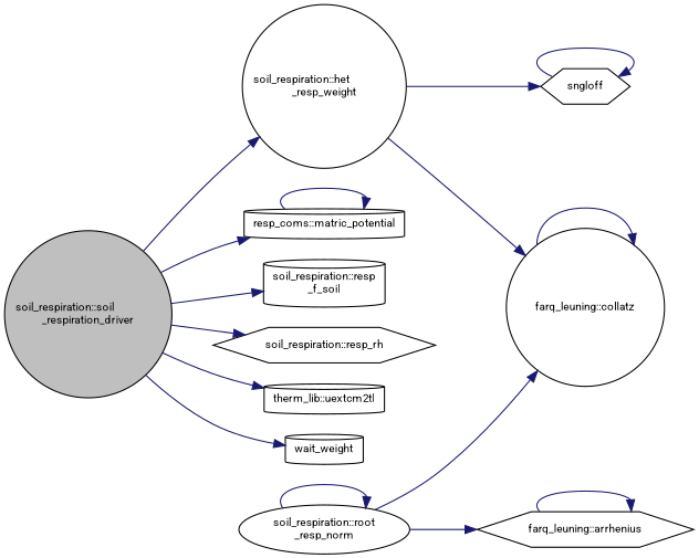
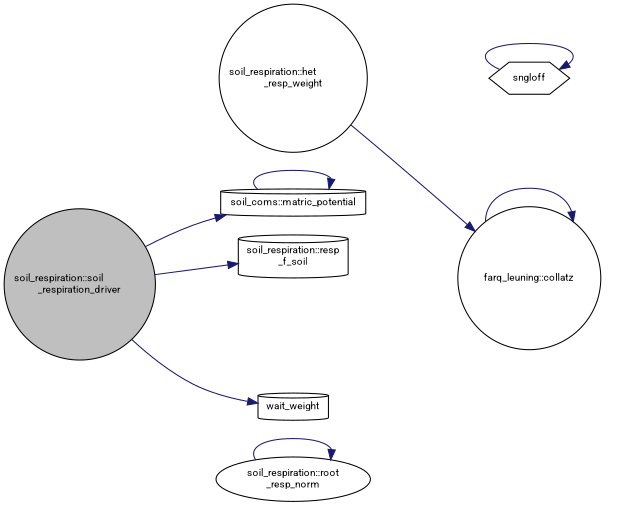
  digraph {
    fontname=Roboto
    rankdir=LR
    node [color=black fillcolor=white fontname=Roboto fontsize=10 shape=cylinder style=filled]
    edge [color=midnightblue fontname=Roboto fontsize=10 labelfontname=Helvetica labelfontsize=10 style=solid]
    n1 [fillcolor=grey75 fontcolor=black height=0.2 label="soil_respiration::soil\l_respiration_driver" shape=circle width=0.4]
    n2 [height=0.2 label="soil_respiration::het\l_resp_weight" shape=circle width=0.4]
-   n3 [height=0.2 label="resp_coms::matric_potential" width=0.4]
+   n3 [height=0.2 label="soil_coms::matric_potential" width=0.4]
    n4 [height=0.2 label="soil_respiration::resp\l_f_soil" width=0.4]
-   n5 [height=0.2 label="soil_respiration::resp_rh" shape=hexagon width=0.4]
-   n6 [height=0.2 label="therm_lib::uextcm2tl" width=0.4]
    n7 [height=0.2 label=wait_weight width=0.4]
    n8 [height=0.2 label="farq_leuning::collatz" shape=circle width=0.4]
    n9 [height=0.2 label=sngloff shape=hexagon width=0.4]
    n10 [height=0.2 label="soil_respiration::root\l_resp_norm" shape=ellipse width=0.4]
-   n11 [height=0.2 label="farq_leuning::arrhenius" shape=hexagon width=0.4]
-   n1 -> n2
    n1 -> n3
    n1 -> n4
-   n1 -> n5
-   n1 -> n6
    n1 -> n7
    n2 -> n8
-   n2 -> n9
    n3 -> n3
    n8 -> n8
    n9 -> n9
-   n10 -> n8
    n10 -> n10
-   n10 -> n11
-   n11 -> n11
  }
